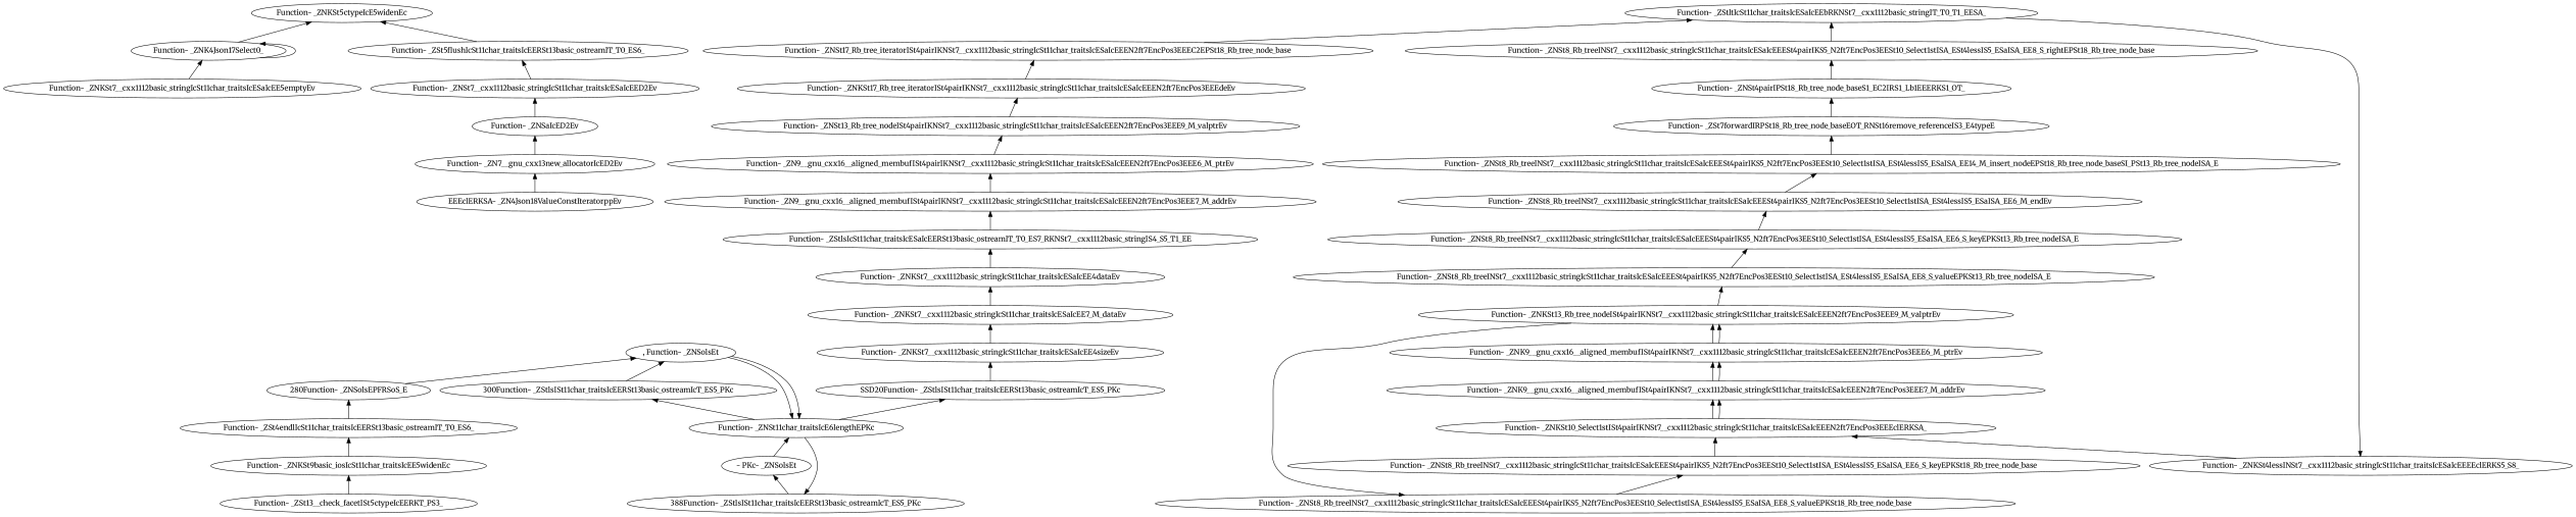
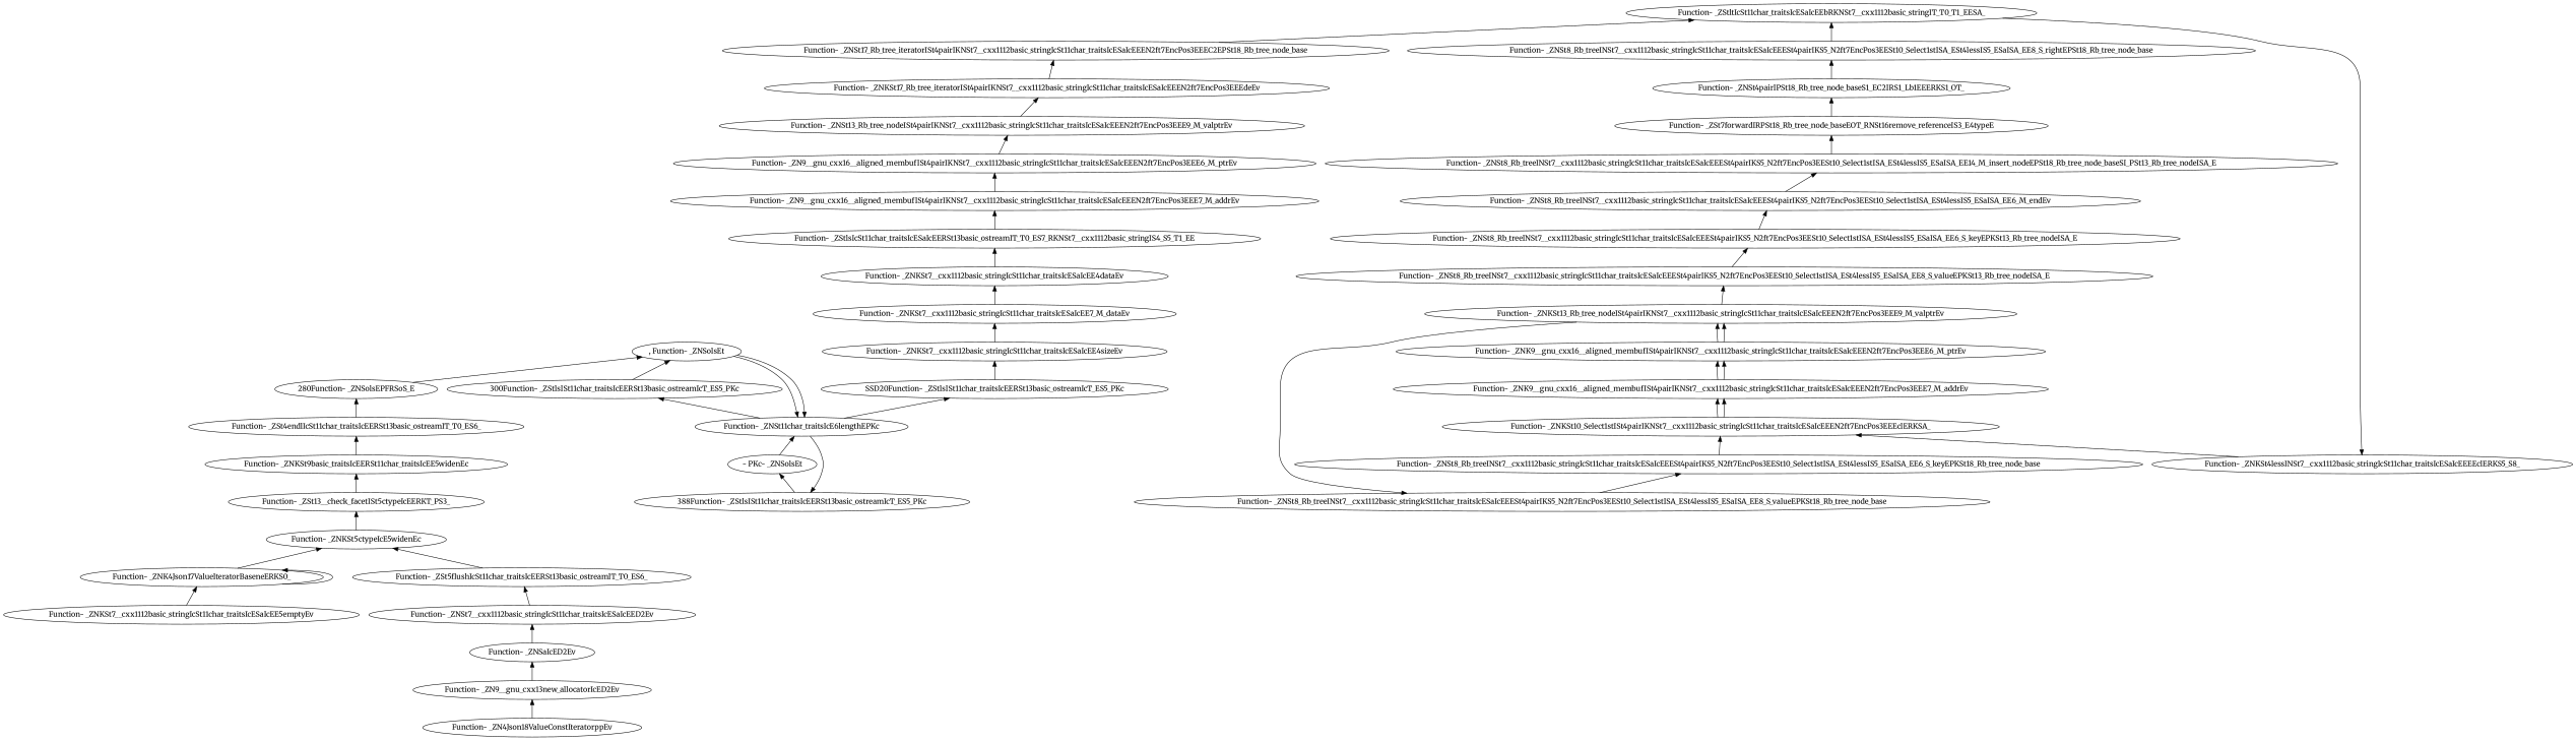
  digraph {
    fontname=Merriweather
    node [fontname=Merriweather]
    edge [dir=back fontname=Merriweather]
-   "Function- _ZNK4Json17ValueIteratorBaseneERKS0_" [label="Function- _ZNK4Json17Select0_"]
+   "Function- _ZNK4Json17ValueIteratorBaseneERKS0_"
    "Function- _ZNKSt7__cxx1112basic_stringIcSt11char_traitsIcESaIcEE5emptyEv"
-   "Function- _ZN9__gnu_cxx13new_allocatorIcED2Ev" [label="Function- _ZN7__gnu_cxx13new_allocatorIcED2Ev"]
-   "Function- _ZN4Json18ValueConstIteratorppEv" [label="EEEclERKSA- _ZN4Json18ValueConstIteratorppEv"]
+   "Function- _ZN9__gnu_cxx13new_allocatorIcED2Ev"
+   "Function- _ZN4Json18ValueConstIteratorppEv"
    "Function- _ZNSaIcED2Ev"
    "Function- _ZNSt7__cxx1112basic_stringIcSt11char_traitsIcESaIcEED2Ev"
    "Function- _ZSt5flushIcSt11char_traitsIcEERSt13basic_ostreamIT_T0_ES6_"
    "Function- _ZNKSt5ctypeIcE5widenEc"
    "Function- _ZSt13__check_facetISt5ctypeIcEERKT_PS3_"
-   "Function- _ZNKSt9basic_iosIcSt11char_traitsIcEE5widenEc"
+   "Function- _ZNKSt9basic_iosIcSt11char_traitsIcEE5widenEc" [label="Function- _ZNKSt9basic_traitsIcEERSt11char_traitsIcEE5widenEc"]
    "Function- _ZSt4endlIcSt11char_traitsIcEERSt13basic_ostreamIT_T0_ES6_"
    "280Function- _ZNSolsEPFRSoS_E"
    ", Function- _ZNSolsEt"
    "300Function- _ZStlsISt11char_traitsIcEERSt13basic_ostreamIcT_ES5_PKc"
    "Function- _ZNSt11char_traitsIcE6lengthEPKc"
    n16 [label="- PKc- _ZNSolsEt"]
    "388Function- _ZStlsISt11char_traitsIcEERSt13basic_ostreamIcT_ES5_PKc"
    "SSD20Function- _ZStlsISt11char_traitsIcEERSt13basic_ostreamIcT_ES5_PKc"
    "Function- _ZNKSt7__cxx1112basic_stringIcSt11char_traitsIcESaIcEE4sizeEv"
    "Function- _ZNKSt7__cxx1112basic_stringIcSt11char_traitsIcESaIcEE7_M_dataEv"
    "Function- _ZNKSt7__cxx1112basic_stringIcSt11char_traitsIcESaIcEE4dataEv"
    "Function- _ZStlsIcSt11char_traitsIcESaIcEERSt13basic_ostreamIT_T0_ES7_RKNSt7__cxx1112basic_stringIS4_S5_T1_EE"
    "Function- _ZN9__gnu_cxx16__aligned_membufISt4pairIKNSt7__cxx1112basic_stringIcSt11char_traitsIcESaIcEEEN2ft7EncPos3EEE7_M_addrEv"
    "Function- _ZN9__gnu_cxx16__aligned_membufISt4pairIKNSt7__cxx1112basic_stringIcSt11char_traitsIcESaIcEEEN2ft7EncPos3EEE6_M_ptrEv"
    "Function- _ZNSt13_Rb_tree_nodeISt4pairIKNSt7__cxx1112basic_stringIcSt11char_traitsIcESaIcEEEN2ft7EncPos3EEE9_M_valptrEv"
    "Function- _ZNKSt17_Rb_tree_iteratorISt4pairIKNSt7__cxx1112basic_stringIcSt11char_traitsIcESaIcEEEN2ft7EncPos3EEEdeEv"
    "Function- _ZNSt17_Rb_tree_iteratorISt4pairIKNSt7__cxx1112basic_stringIcSt11char_traitsIcESaIcEEEN2ft7EncPos3EEEC2EPSt18_Rb_tree_node_base"
    "Function- _ZStltIcSt11char_traitsIcESaIcEEbRKNSt7__cxx1112basic_stringIT_T0_T1_EESA_"
    "Function- _ZNSt8_Rb_treeINSt7__cxx1112basic_stringIcSt11char_traitsIcESaIcEEESt4pairIKS5_N2ft7EncPos3EESt10_Select1stISA_ESt4lessIS5_ESaISA_EE8_S_rightEPSt18_Rb_tree_node_base"
    "Function- _ZNSt4pairIPSt18_Rb_tree_node_baseS1_EC2IRS1_Lb1EEERKS1_OT_"
    "Function- _ZNKSt4lessINSt7__cxx1112basic_stringIcSt11char_traitsIcESaIcEEEEclERKS5_S8_"
    "Function- _ZNKSt10_Select1stISt4pairIKNSt7__cxx1112basic_stringIcSt11char_traitsIcESaIcEEEN2ft7EncPos3EEEclERKSA_"
    "Function- _ZNSt8_Rb_treeINSt7__cxx1112basic_stringIcSt11char_traitsIcESaIcEEESt4pairIKS5_N2ft7EncPos3EESt10_Select1stISA_ESt4lessIS5_ESaISA_EE6_S_keyEPKSt18_Rb_tree_node_base"
    "Function- _ZNSt8_Rb_treeINSt7__cxx1112basic_stringIcSt11char_traitsIcESaIcEEESt4pairIKS5_N2ft7EncPos3EESt10_Select1stISA_ESt4lessIS5_ESaISA_EE8_S_valueEPKSt18_Rb_tree_node_base"
    "Function- _ZNK9__gnu_cxx16__aligned_membufISt4pairIKNSt7__cxx1112basic_stringIcSt11char_traitsIcESaIcEEEN2ft7EncPos3EEE7_M_addrEv"
    "Function- _ZNK9__gnu_cxx16__aligned_membufISt4pairIKNSt7__cxx1112basic_stringIcSt11char_traitsIcESaIcEEEN2ft7EncPos3EEE6_M_ptrEv"
    "Function- _ZNKSt13_Rb_tree_nodeISt4pairIKNSt7__cxx1112basic_stringIcSt11char_traitsIcESaIcEEEN2ft7EncPos3EEE9_M_valptrEv"
    "Function- _ZNSt8_Rb_treeINSt7__cxx1112basic_stringIcSt11char_traitsIcESaIcEEESt4pairIKS5_N2ft7EncPos3EESt10_Select1stISA_ESt4lessIS5_ESaISA_EE8_S_valueEPKSt13_Rb_tree_nodeISA_E"
    "Function- _ZNSt8_Rb_treeINSt7__cxx1112basic_stringIcSt11char_traitsIcESaIcEEESt4pairIKS5_N2ft7EncPos3EESt10_Select1stISA_ESt4lessIS5_ESaISA_EE6_S_keyEPKSt13_Rb_tree_nodeISA_E"
    "Function- _ZNSt8_Rb_treeINSt7__cxx1112basic_stringIcSt11char_traitsIcESaIcEEESt4pairIKS5_N2ft7EncPos3EESt10_Select1stISA_ESt4lessIS5_ESaISA_EE6_M_endEv"
    "Function- _ZNSt8_Rb_treeINSt7__cxx1112basic_stringIcSt11char_traitsIcESaIcEEESt4pairIKS5_N2ft7EncPos3EESt10_Select1stISA_ESt4lessIS5_ESaISA_EE14_M_insert_nodeEPSt18_Rb_tree_node_baseSI_PSt13_Rb_tree_nodeISA_E"
    "Function- _ZSt7forwardIRPSt18_Rb_tree_node_baseEOT_RNSt16remove_referenceIS3_E4typeE"
    "Function- _ZNK4Json17ValueIteratorBaseneERKS0_" -> "Function- _ZNK4Json17ValueIteratorBaseneERKS0_"
    "Function- _ZNK4Json17ValueIteratorBaseneERKS0_" -> "Function- _ZNKSt7__cxx1112basic_stringIcSt11char_traitsIcESaIcEE5emptyEv"
    "Function- _ZN9__gnu_cxx13new_allocatorIcED2Ev" -> "Function- _ZN4Json18ValueConstIteratorppEv"
    "Function- _ZNSaIcED2Ev" -> "Function- _ZN9__gnu_cxx13new_allocatorIcED2Ev"
    "Function- _ZNSt7__cxx1112basic_stringIcSt11char_traitsIcESaIcEED2Ev" -> "Function- _ZNSaIcED2Ev"
    "Function- _ZSt5flushIcSt11char_traitsIcEERSt13basic_ostreamIT_T0_ES6_" -> "Function- _ZNSt7__cxx1112basic_stringIcSt11char_traitsIcESaIcEED2Ev"
    "Function- _ZNKSt5ctypeIcE5widenEc" -> "Function- _ZNK4Json17ValueIteratorBaseneERKS0_"
    "Function- _ZNKSt5ctypeIcE5widenEc" -> "Function- _ZSt5flushIcSt11char_traitsIcEERSt13basic_ostreamIT_T0_ES6_"
+   "Function- _ZSt13__check_facetISt5ctypeIcEERKT_PS3_" -> "Function- _ZNKSt5ctypeIcE5widenEc"
    "Function- _ZNKSt9basic_iosIcSt11char_traitsIcEE5widenEc" -> "Function- _ZSt13__check_facetISt5ctypeIcEERKT_PS3_"
    "Function- _ZSt4endlIcSt11char_traitsIcEERSt13basic_ostreamIT_T0_ES6_" -> "Function- _ZNKSt9basic_iosIcSt11char_traitsIcEE5widenEc"
    "280Function- _ZNSolsEPFRSoS_E" -> "Function- _ZSt4endlIcSt11char_traitsIcEERSt13basic_ostreamIT_T0_ES6_"
    ", Function- _ZNSolsEt" -> "280Function- _ZNSolsEPFRSoS_E"
    ", Function- _ZNSolsEt" -> "300Function- _ZStlsISt11char_traitsIcEERSt13basic_ostreamIcT_ES5_PKc"
    "300Function- _ZStlsISt11char_traitsIcEERSt13basic_ostreamIcT_ES5_PKc" -> "Function- _ZNSt11char_traitsIcE6lengthEPKc"
    "Function- _ZNSt11char_traitsIcE6lengthEPKc" -> ", Function- _ZNSolsEt"
    "Function- _ZNSt11char_traitsIcE6lengthEPKc" -> ", Function- _ZNSolsEt"
    "Function- _ZNSt11char_traitsIcE6lengthEPKc" -> n16
    n16 -> "388Function- _ZStlsISt11char_traitsIcEERSt13basic_ostreamIcT_ES5_PKc"
    "388Function- _ZStlsISt11char_traitsIcEERSt13basic_ostreamIcT_ES5_PKc" -> "Function- _ZNSt11char_traitsIcE6lengthEPKc"
    "SSD20Function- _ZStlsISt11char_traitsIcEERSt13basic_ostreamIcT_ES5_PKc" -> "Function- _ZNSt11char_traitsIcE6lengthEPKc"
    "Function- _ZNKSt7__cxx1112basic_stringIcSt11char_traitsIcESaIcEE4sizeEv" -> "SSD20Function- _ZStlsISt11char_traitsIcEERSt13basic_ostreamIcT_ES5_PKc"
    "Function- _ZNKSt7__cxx1112basic_stringIcSt11char_traitsIcESaIcEE7_M_dataEv" -> "Function- _ZNKSt7__cxx1112basic_stringIcSt11char_traitsIcESaIcEE4sizeEv"
    "Function- _ZNKSt7__cxx1112basic_stringIcSt11char_traitsIcESaIcEE4dataEv" -> "Function- _ZNKSt7__cxx1112basic_stringIcSt11char_traitsIcESaIcEE7_M_dataEv"
    "Function- _ZStlsIcSt11char_traitsIcESaIcEERSt13basic_ostreamIT_T0_ES7_RKNSt7__cxx1112basic_stringIS4_S5_T1_EE" -> "Function- _ZNKSt7__cxx1112basic_stringIcSt11char_traitsIcESaIcEE4dataEv"
    "Function- _ZN9__gnu_cxx16__aligned_membufISt4pairIKNSt7__cxx1112basic_stringIcSt11char_traitsIcESaIcEEEN2ft7EncPos3EEE7_M_addrEv" -> "Function- _ZStlsIcSt11char_traitsIcESaIcEERSt13basic_ostreamIT_T0_ES7_RKNSt7__cxx1112basic_stringIS4_S5_T1_EE"
    "Function- _ZN9__gnu_cxx16__aligned_membufISt4pairIKNSt7__cxx1112basic_stringIcSt11char_traitsIcESaIcEEEN2ft7EncPos3EEE6_M_ptrEv" -> "Function- _ZN9__gnu_cxx16__aligned_membufISt4pairIKNSt7__cxx1112basic_stringIcSt11char_traitsIcESaIcEEEN2ft7EncPos3EEE7_M_addrEv"
    "Function- _ZNSt13_Rb_tree_nodeISt4pairIKNSt7__cxx1112basic_stringIcSt11char_traitsIcESaIcEEEN2ft7EncPos3EEE9_M_valptrEv" -> "Function- _ZN9__gnu_cxx16__aligned_membufISt4pairIKNSt7__cxx1112basic_stringIcSt11char_traitsIcESaIcEEEN2ft7EncPos3EEE6_M_ptrEv"
    "Function- _ZNKSt17_Rb_tree_iteratorISt4pairIKNSt7__cxx1112basic_stringIcSt11char_traitsIcESaIcEEEN2ft7EncPos3EEEdeEv" -> "Function- _ZNSt13_Rb_tree_nodeISt4pairIKNSt7__cxx1112basic_stringIcSt11char_traitsIcESaIcEEEN2ft7EncPos3EEE9_M_valptrEv"
    "Function- _ZNSt17_Rb_tree_iteratorISt4pairIKNSt7__cxx1112basic_stringIcSt11char_traitsIcESaIcEEEN2ft7EncPos3EEEC2EPSt18_Rb_tree_node_base" -> "Function- _ZNKSt17_Rb_tree_iteratorISt4pairIKNSt7__cxx1112basic_stringIcSt11char_traitsIcESaIcEEEN2ft7EncPos3EEEdeEv"
    "Function- _ZStltIcSt11char_traitsIcESaIcEEbRKNSt7__cxx1112basic_stringIT_T0_T1_EESA_" -> "Function- _ZNSt17_Rb_tree_iteratorISt4pairIKNSt7__cxx1112basic_stringIcSt11char_traitsIcESaIcEEEN2ft7EncPos3EEEC2EPSt18_Rb_tree_node_base"
    "Function- _ZStltIcSt11char_traitsIcESaIcEEbRKNSt7__cxx1112basic_stringIT_T0_T1_EESA_" -> "Function- _ZNSt8_Rb_treeINSt7__cxx1112basic_stringIcSt11char_traitsIcESaIcEEESt4pairIKS5_N2ft7EncPos3EESt10_Select1stISA_ESt4lessIS5_ESaISA_EE8_S_rightEPSt18_Rb_tree_node_base"
    "Function- _ZNSt8_Rb_treeINSt7__cxx1112basic_stringIcSt11char_traitsIcESaIcEEESt4pairIKS5_N2ft7EncPos3EESt10_Select1stISA_ESt4lessIS5_ESaISA_EE8_S_rightEPSt18_Rb_tree_node_base" -> "Function- _ZNSt4pairIPSt18_Rb_tree_node_baseS1_EC2IRS1_Lb1EEERKS1_OT_"
    "Function- _ZNSt4pairIPSt18_Rb_tree_node_baseS1_EC2IRS1_Lb1EEERKS1_OT_" -> "Function- _ZSt7forwardIRPSt18_Rb_tree_node_baseEOT_RNSt16remove_referenceIS3_E4typeE"
    "Function- _ZNKSt4lessINSt7__cxx1112basic_stringIcSt11char_traitsIcESaIcEEEEclERKS5_S8_" -> "Function- _ZStltIcSt11char_traitsIcESaIcEEbRKNSt7__cxx1112basic_stringIT_T0_T1_EESA_"
    "Function- _ZNKSt10_Select1stISt4pairIKNSt7__cxx1112basic_stringIcSt11char_traitsIcESaIcEEEN2ft7EncPos3EEEclERKSA_" -> "Function- _ZNKSt4lessINSt7__cxx1112basic_stringIcSt11char_traitsIcESaIcEEEEclERKS5_S8_"
    "Function- _ZNKSt10_Select1stISt4pairIKNSt7__cxx1112basic_stringIcSt11char_traitsIcESaIcEEEN2ft7EncPos3EEEclERKSA_" -> "Function- _ZNSt8_Rb_treeINSt7__cxx1112basic_stringIcSt11char_traitsIcESaIcEEESt4pairIKS5_N2ft7EncPos3EESt10_Select1stISA_ESt4lessIS5_ESaISA_EE6_S_keyEPKSt18_Rb_tree_node_base"
    "Function- _ZNSt8_Rb_treeINSt7__cxx1112basic_stringIcSt11char_traitsIcESaIcEEESt4pairIKS5_N2ft7EncPos3EESt10_Select1stISA_ESt4lessIS5_ESaISA_EE6_S_keyEPKSt18_Rb_tree_node_base" -> "Function- _ZNSt8_Rb_treeINSt7__cxx1112basic_stringIcSt11char_traitsIcESaIcEEESt4pairIKS5_N2ft7EncPos3EESt10_Select1stISA_ESt4lessIS5_ESaISA_EE8_S_valueEPKSt18_Rb_tree_node_base"
    "Function- _ZNSt8_Rb_treeINSt7__cxx1112basic_stringIcSt11char_traitsIcESaIcEEESt4pairIKS5_N2ft7EncPos3EESt10_Select1stISA_ESt4lessIS5_ESaISA_EE8_S_valueEPKSt18_Rb_tree_node_base" -> "Function- _ZNKSt13_Rb_tree_nodeISt4pairIKNSt7__cxx1112basic_stringIcSt11char_traitsIcESaIcEEEN2ft7EncPos3EEE9_M_valptrEv"
    "Function- _ZNK9__gnu_cxx16__aligned_membufISt4pairIKNSt7__cxx1112basic_stringIcSt11char_traitsIcESaIcEEEN2ft7EncPos3EEE7_M_addrEv" -> "Function- _ZNKSt10_Select1stISt4pairIKNSt7__cxx1112basic_stringIcSt11char_traitsIcESaIcEEEN2ft7EncPos3EEEclERKSA_"
    "Function- _ZNK9__gnu_cxx16__aligned_membufISt4pairIKNSt7__cxx1112basic_stringIcSt11char_traitsIcESaIcEEEN2ft7EncPos3EEE7_M_addrEv" -> "Function- _ZNKSt10_Select1stISt4pairIKNSt7__cxx1112basic_stringIcSt11char_traitsIcESaIcEEEN2ft7EncPos3EEEclERKSA_"
    "Function- _ZNK9__gnu_cxx16__aligned_membufISt4pairIKNSt7__cxx1112basic_stringIcSt11char_traitsIcESaIcEEEN2ft7EncPos3EEE6_M_ptrEv" -> "Function- _ZNK9__gnu_cxx16__aligned_membufISt4pairIKNSt7__cxx1112basic_stringIcSt11char_traitsIcESaIcEEEN2ft7EncPos3EEE7_M_addrEv"
    "Function- _ZNK9__gnu_cxx16__aligned_membufISt4pairIKNSt7__cxx1112basic_stringIcSt11char_traitsIcESaIcEEEN2ft7EncPos3EEE6_M_ptrEv" -> "Function- _ZNK9__gnu_cxx16__aligned_membufISt4pairIKNSt7__cxx1112basic_stringIcSt11char_traitsIcESaIcEEEN2ft7EncPos3EEE7_M_addrEv"
    "Function- _ZNKSt13_Rb_tree_nodeISt4pairIKNSt7__cxx1112basic_stringIcSt11char_traitsIcESaIcEEEN2ft7EncPos3EEE9_M_valptrEv" -> "Function- _ZNK9__gnu_cxx16__aligned_membufISt4pairIKNSt7__cxx1112basic_stringIcSt11char_traitsIcESaIcEEEN2ft7EncPos3EEE6_M_ptrEv"
    "Function- _ZNKSt13_Rb_tree_nodeISt4pairIKNSt7__cxx1112basic_stringIcSt11char_traitsIcESaIcEEEN2ft7EncPos3EEE9_M_valptrEv" -> "Function- _ZNK9__gnu_cxx16__aligned_membufISt4pairIKNSt7__cxx1112basic_stringIcSt11char_traitsIcESaIcEEEN2ft7EncPos3EEE6_M_ptrEv"
    "Function- _ZNSt8_Rb_treeINSt7__cxx1112basic_stringIcSt11char_traitsIcESaIcEEESt4pairIKS5_N2ft7EncPos3EESt10_Select1stISA_ESt4lessIS5_ESaISA_EE8_S_valueEPKSt13_Rb_tree_nodeISA_E" -> "Function- _ZNKSt13_Rb_tree_nodeISt4pairIKNSt7__cxx1112basic_stringIcSt11char_traitsIcESaIcEEEN2ft7EncPos3EEE9_M_valptrEv"
    "Function- _ZNSt8_Rb_treeINSt7__cxx1112basic_stringIcSt11char_traitsIcESaIcEEESt4pairIKS5_N2ft7EncPos3EESt10_Select1stISA_ESt4lessIS5_ESaISA_EE6_S_keyEPKSt13_Rb_tree_nodeISA_E" -> "Function- _ZNSt8_Rb_treeINSt7__cxx1112basic_stringIcSt11char_traitsIcESaIcEEESt4pairIKS5_N2ft7EncPos3EESt10_Select1stISA_ESt4lessIS5_ESaISA_EE8_S_valueEPKSt13_Rb_tree_nodeISA_E"
    "Function- _ZNSt8_Rb_treeINSt7__cxx1112basic_stringIcSt11char_traitsIcESaIcEEESt4pairIKS5_N2ft7EncPos3EESt10_Select1stISA_ESt4lessIS5_ESaISA_EE6_M_endEv" -> "Function- _ZNSt8_Rb_treeINSt7__cxx1112basic_stringIcSt11char_traitsIcESaIcEEESt4pairIKS5_N2ft7EncPos3EESt10_Select1stISA_ESt4lessIS5_ESaISA_EE6_S_keyEPKSt13_Rb_tree_nodeISA_E"
    "Function- _ZNSt8_Rb_treeINSt7__cxx1112basic_stringIcSt11char_traitsIcESaIcEEESt4pairIKS5_N2ft7EncPos3EESt10_Select1stISA_ESt4lessIS5_ESaISA_EE14_M_insert_nodeEPSt18_Rb_tree_node_baseSI_PSt13_Rb_tree_nodeISA_E" -> "Function- _ZNSt8_Rb_treeINSt7__cxx1112basic_stringIcSt11char_traitsIcESaIcEEESt4pairIKS5_N2ft7EncPos3EESt10_Select1stISA_ESt4lessIS5_ESaISA_EE6_M_endEv"
    "Function- _ZSt7forwardIRPSt18_Rb_tree_node_baseEOT_RNSt16remove_referenceIS3_E4typeE" -> "Function- _ZNSt8_Rb_treeINSt7__cxx1112basic_stringIcSt11char_traitsIcESaIcEEESt4pairIKS5_N2ft7EncPos3EESt10_Select1stISA_ESt4lessIS5_ESaISA_EE14_M_insert_nodeEPSt18_Rb_tree_node_baseSI_PSt13_Rb_tree_nodeISA_E"
  }
